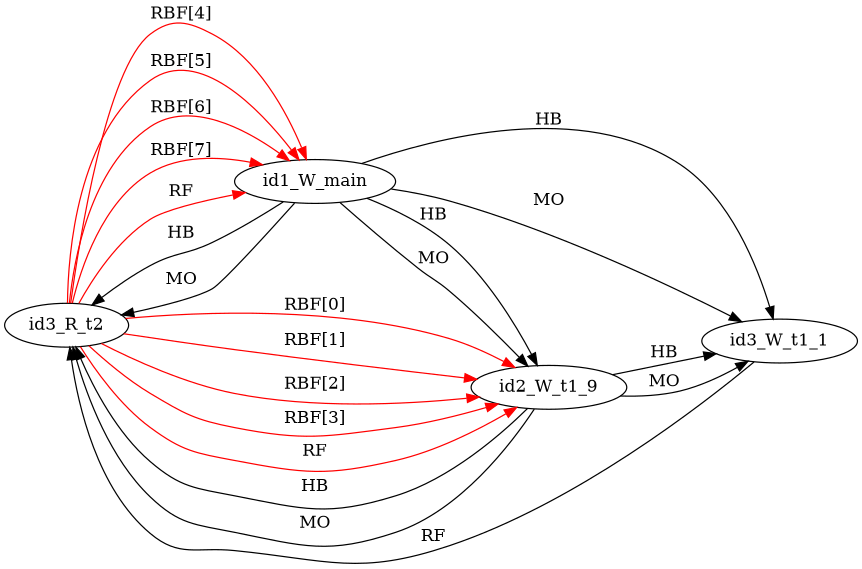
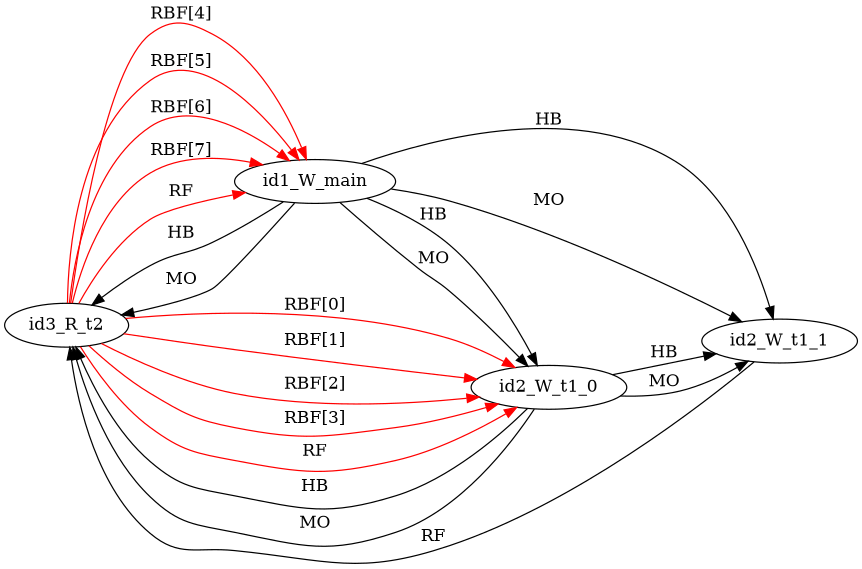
  digraph {
    rankdir=LR
    edge [color=black]
    id3_R_t2
    id1_W_main
-   id2_W_t1_0 [label=id2_W_t1_9]
-   id2_W_t1_1 [label=id3_W_t1_1]
+   id2_W_t1_0
+   id2_W_t1_1
    id3_R_t2 -> id1_W_main [color=red label="RBF[4]"]
    id3_R_t2 -> id1_W_main [color=red label="RBF[5]"]
    id3_R_t2 -> id1_W_main [color=red label="RBF[6]"]
    id3_R_t2 -> id1_W_main [color=red label="RBF[7]"]
    id3_R_t2 -> id1_W_main [color=red label=RF]
    id3_R_t2 -> id2_W_t1_0 [color=red label="RBF[0]"]
    id3_R_t2 -> id2_W_t1_0 [color=red label="RBF[1]"]
    id3_R_t2 -> id2_W_t1_0 [color=red label="RBF[2]"]
    id3_R_t2 -> id2_W_t1_0 [color=red label="RBF[3]"]
    id3_R_t2 -> id2_W_t1_0 [color=red label=RF]
    id1_W_main -> id3_R_t2 [label=HB]
    id1_W_main -> id3_R_t2 [label=MO]
    id1_W_main -> id2_W_t1_0 [label=HB]
    id1_W_main -> id2_W_t1_0 [label=MO]
    id1_W_main -> id2_W_t1_1 [label=HB]
    id1_W_main -> id2_W_t1_1 [label=MO]
    id2_W_t1_0 -> id3_R_t2 [label=HB]
    id2_W_t1_0 -> id3_R_t2 [label=MO]
    id2_W_t1_0 -> id2_W_t1_1 [label=HB]
    id2_W_t1_0 -> id2_W_t1_1 [label=MO]
    id2_W_t1_1 -> id3_R_t2 [label=RF]
  }
